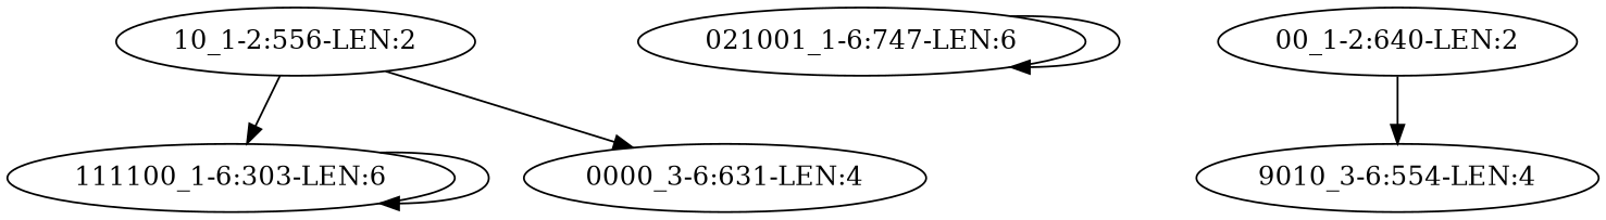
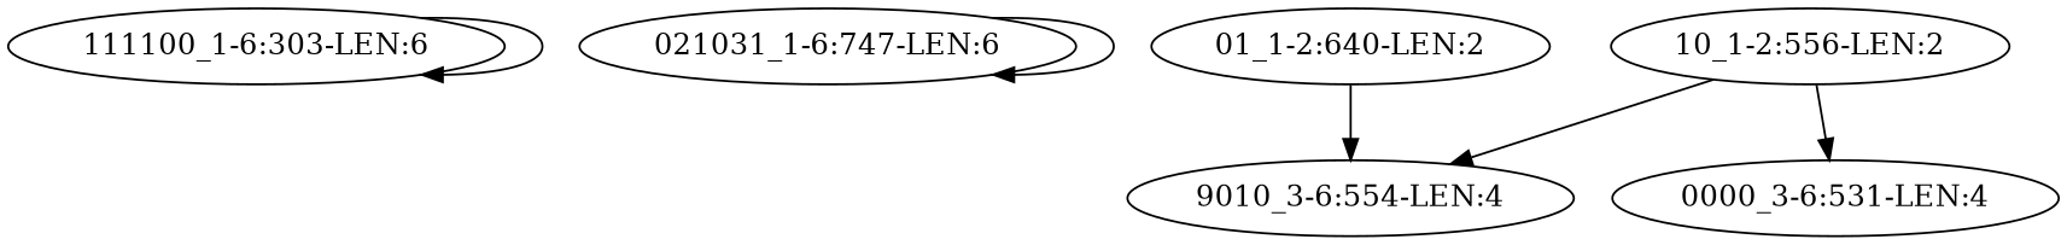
  digraph {
    "111100_1-6:303-LEN:6"
-   "021001_1-6:747-LEN:6"
+   "021001_1-6:747-LEN:6" [label="021031_1-6:747-LEN:6"]
    n3 [label="9010_3-6:554-LEN:4"]
-   "00_1-2:640-LEN:2"
+   "00_1-2:640-LEN:2" [label="01_1-2:640-LEN:2"]
    "10_1-2:556-LEN:2"
-   "0000_3-6:631-LEN:4"
+   "0000_3-6:631-LEN:4" [label="0000_3-6:531-LEN:4"]
    "111100_1-6:303-LEN:6" -> "111100_1-6:303-LEN:6"
    "021001_1-6:747-LEN:6" -> "021001_1-6:747-LEN:6"
    "00_1-2:640-LEN:2" -> n3
-   "10_1-2:556-LEN:2" -> "111100_1-6:303-LEN:6"
+   "10_1-2:556-LEN:2" -> n3
    "10_1-2:556-LEN:2" -> "0000_3-6:631-LEN:4"
  }
